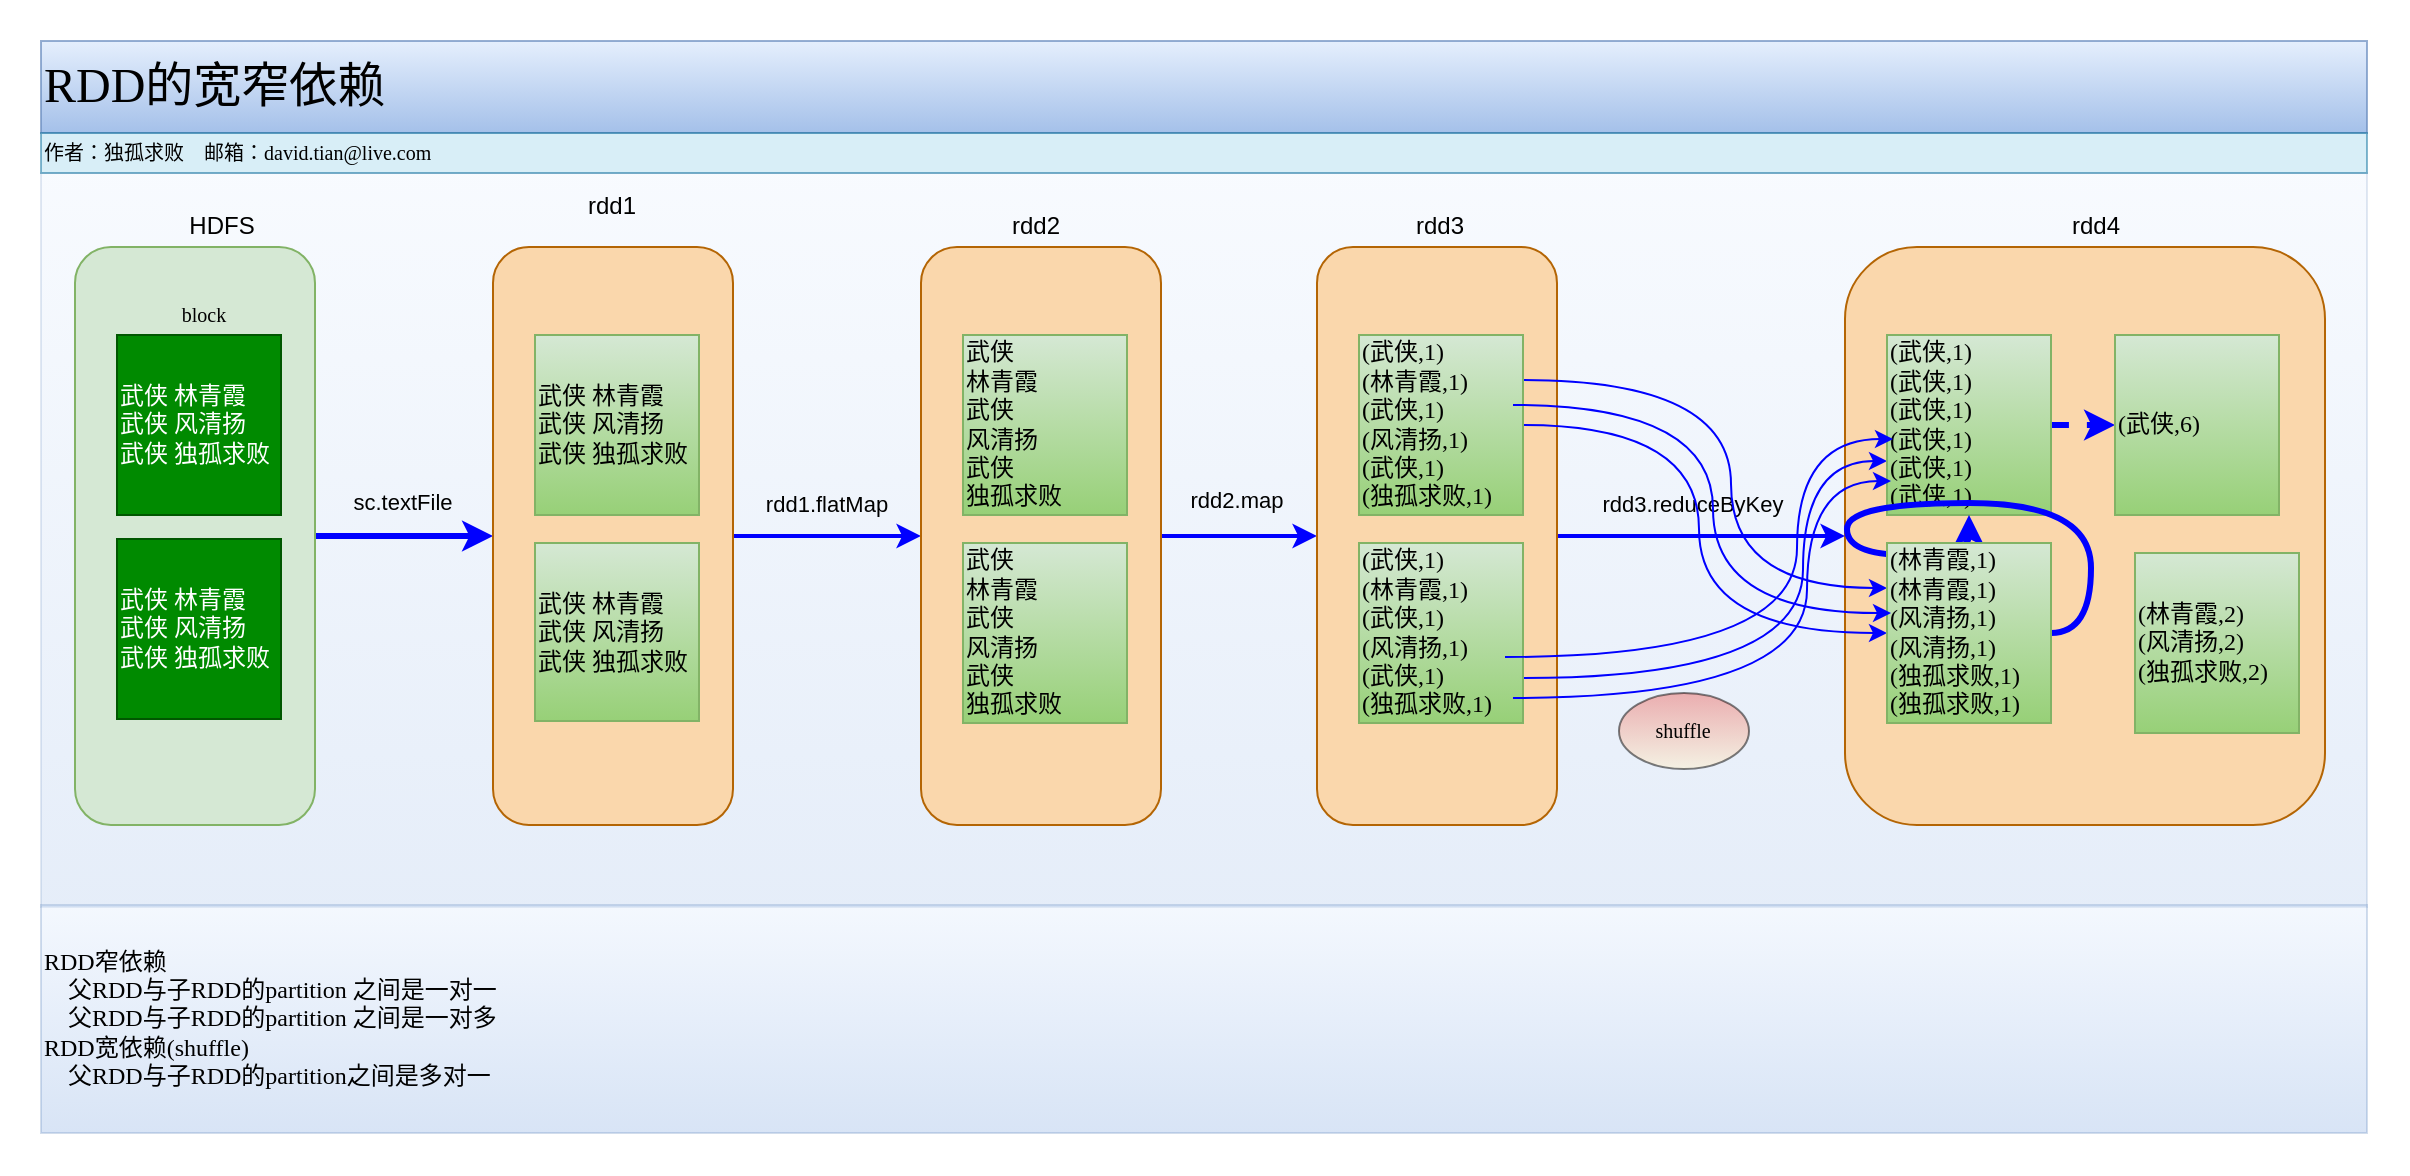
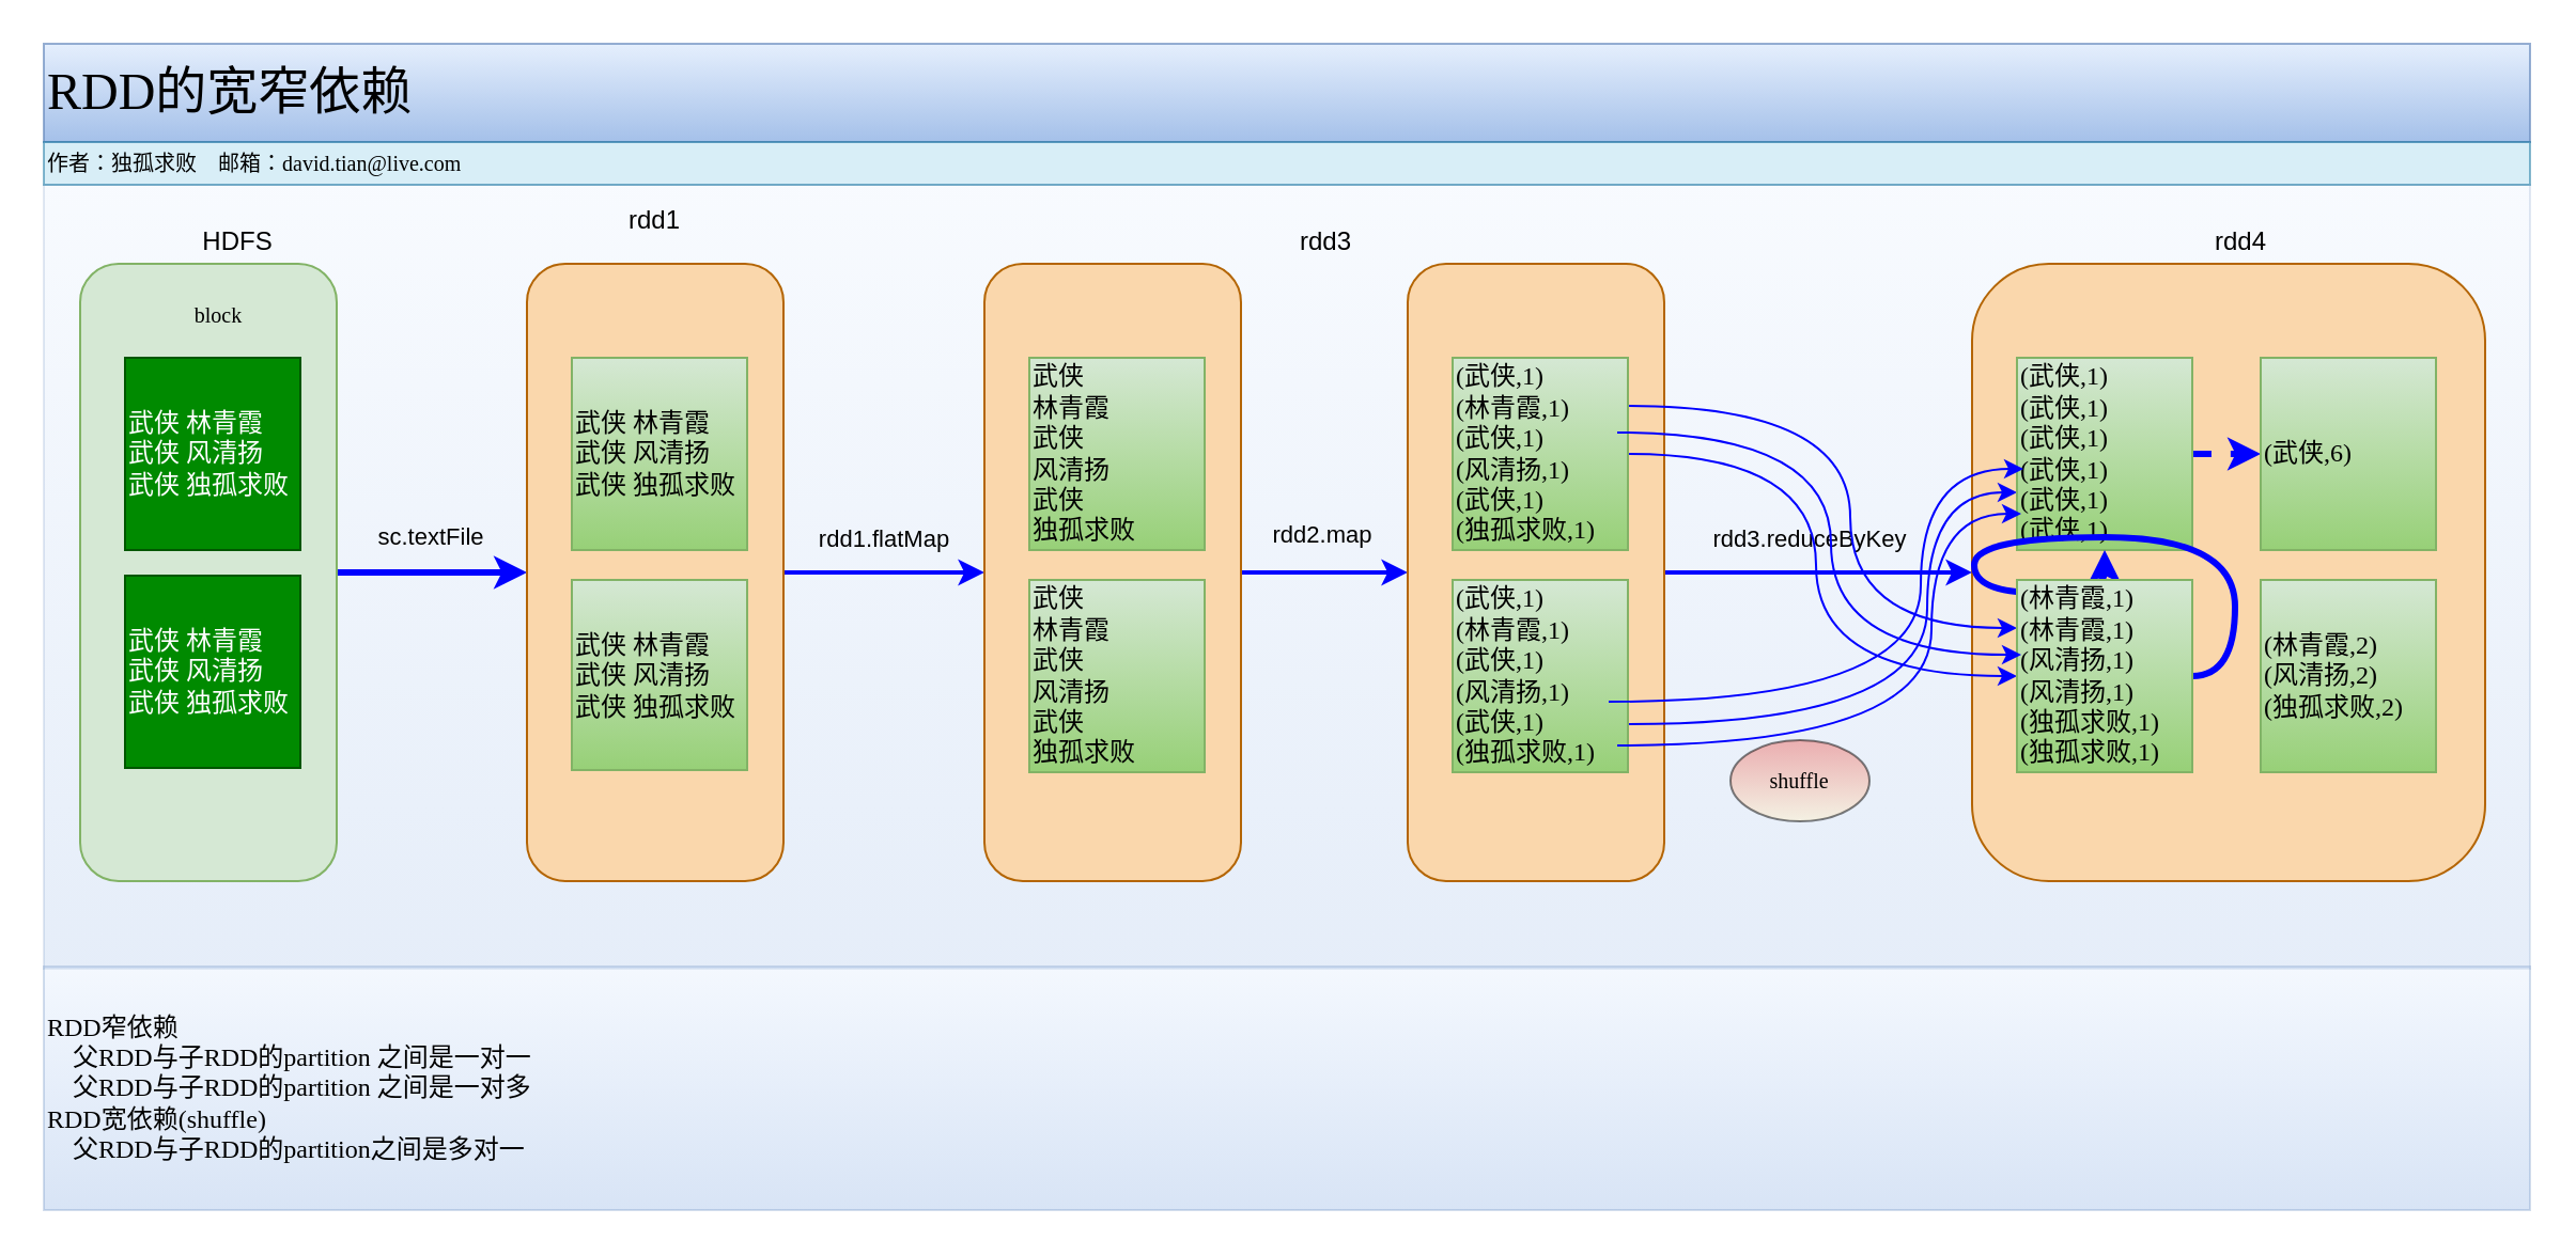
  <mxCell id="0" />
  <mxCell id="1" parent="0" />
  <mxCell id="2" value="" style="rounded=0;whiteSpace=wrap;html=1;fontSize=10;align=left;fillColor=#dae8fc;strokeColor=#6c8ebf;gradientColor=#7ea6e0;opacity=20;" vertex="1" parent="1"><mxGeometry x="20" y="86" width="1163" height="367" as="geometry" /></mxCell>
  <mxCell id="3" value="" style="rounded=1;whiteSpace=wrap;html=1;fillColor=#fad7ac;strokeColor=#b46504;" vertex="1" parent="1"><mxGeometry x="922" y="123" width="240" height="289" as="geometry" /></mxCell>
  <mxCell id="4" value="sc.textFile" style="edgeStyle=orthogonalEdgeStyle;rounded=0;orthogonalLoop=1;jettySize=auto;html=1;exitX=1;exitY=0.5;exitDx=0;exitDy=0;strokeColor=#0000FF;strokeWidth=3;labelBackgroundColor=none;" edge="1" parent="1" source="5" target="9"><mxGeometry x="-0.011" y="18" relative="1" as="geometry"><mxPoint y="1" as="offset" /></mxGeometry></mxCell>
  <mxCell id="5" value="" style="rounded=1;whiteSpace=wrap;html=1;fillColor=#d5e8d4;strokeColor=#82b366;" vertex="1" parent="1"><mxGeometry x="37" y="123" width="120" height="289" as="geometry" /></mxCell>
  <mxCell id="6" value="武侠 林青霞&lt;br&gt;武侠 风清扬&lt;br&gt;武侠 独孤求败" style="rounded=0;whiteSpace=wrap;html=1;align=left;fillColor=#008a00;strokeColor=#005700;fontColor=#ffffff;fontFamily=Comic Sans MS;" vertex="1" parent="1"><mxGeometry x="58" y="167" width="82" height="90" as="geometry" /></mxCell>
  <mxCell id="7" value="武侠 林青霞&lt;br&gt;武侠 风清扬&lt;br&gt;武侠 独孤求败" style="rounded=0;whiteSpace=wrap;html=1;align=left;fillColor=#008a00;strokeColor=#005700;fontColor=#ffffff;fontFamily=Comic Sans MS;" vertex="1" parent="1"><mxGeometry x="58" y="269" width="82" height="90" as="geometry" /></mxCell>
  <mxCell id="8" value="rdd1.flatMap" style="edgeStyle=orthogonalEdgeStyle;rounded=0;orthogonalLoop=1;jettySize=auto;html=1;exitX=1;exitY=0.5;exitDx=0;exitDy=0;strokeColor=#0000FF;strokeWidth=2;labelBackgroundColor=none;" edge="1" parent="1" source="9" target="15"><mxGeometry y="17" relative="1" as="geometry"><mxPoint y="1" as="offset" /></mxGeometry></mxCell>
  <mxCell id="9" value="" style="rounded=1;whiteSpace=wrap;html=1;fillColor=#fad7ac;strokeColor=#b46504;" vertex="1" parent="1"><mxGeometry x="246" y="123" width="120" height="289" as="geometry" /></mxCell>
  <mxCell id="10" value="武侠 林青霞&lt;br&gt;武侠 风清扬&lt;br&gt;武侠 独孤求败" style="rounded=0;whiteSpace=wrap;html=1;align=left;fillColor=#d5e8d4;strokeColor=#82b366;gradientColor=#97d077;fontFamily=Comic Sans MS;" vertex="1" parent="1"><mxGeometry x="267" y="167" width="82" height="90" as="geometry" /></mxCell>
  <mxCell id="11" value="武侠 林青霞&lt;br&gt;武侠 风清扬&lt;br&gt;武侠 独孤求败" style="rounded=0;whiteSpace=wrap;html=1;align=left;fillColor=#d5e8d4;strokeColor=#82b366;gradientColor=#97d077;fontFamily=Comic Sans MS;" vertex="1" parent="1"><mxGeometry x="267" y="271" width="82" height="89" as="geometry" /></mxCell>
  <mxCell id="12" value="HDFS" style="text;html=1;strokeColor=none;fillColor=none;align=center;verticalAlign=middle;whiteSpace=wrap;rounded=0;" vertex="1" parent="1"><mxGeometry x="91" y="103" width="40" height="20" as="geometry" /></mxCell>
  <mxCell id="13" value="rdd1" style="text;html=1;strokeColor=none;fillColor=none;align=center;verticalAlign=middle;whiteSpace=wrap;rounded=0;" vertex="1" parent="1"><mxGeometry x="286" y="93" width="40" height="20" as="geometry" /></mxCell>
  <mxCell id="14" value="rdd2.map" style="edgeStyle=orthogonalEdgeStyle;rounded=0;orthogonalLoop=1;jettySize=auto;html=1;entryX=0;entryY=0.5;entryDx=0;entryDy=0;strokeColor=#0000FF;strokeWidth=2;labelBackgroundColor=none;" edge="1" parent="1" source="15" target="20"><mxGeometry x="-0.026" y="19" relative="1" as="geometry"><mxPoint y="1" as="offset" /></mxGeometry></mxCell>
  <mxCell id="15" value="" style="rounded=1;whiteSpace=wrap;html=1;fillColor=#fad7ac;strokeColor=#b46504;" vertex="1" parent="1"><mxGeometry x="460" y="123" width="120" height="289" as="geometry" /></mxCell>
  <mxCell id="16" value="武侠&lt;br&gt;林青霞&lt;br&gt;武侠&lt;br&gt;风清扬&lt;br&gt;武侠&lt;br&gt;独孤求败" style="rounded=0;whiteSpace=wrap;html=1;align=left;gradientColor=#97d077;fillColor=#d5e8d4;strokeColor=#82b366;fontFamily=Comic Sans MS;" vertex="1" parent="1"><mxGeometry x="481" y="167" width="82" height="90" as="geometry" /></mxCell>
  <mxCell id="17" value="武侠&lt;br&gt;林青霞&lt;br&gt;武侠&lt;br&gt;风清扬&lt;br&gt;武侠&lt;br&gt;独孤求败" style="rounded=0;whiteSpace=wrap;html=1;align=left;gradientColor=#97d077;fillColor=#d5e8d4;strokeColor=#82b366;fontFamily=Comic Sans MS;" vertex="1" parent="1"><mxGeometry x="481" y="271" width="82" height="90" as="geometry" /></mxCell>
- <mxCell id="18" value="rdd2" style="text;html=1;strokeColor=none;fillColor=none;align=center;verticalAlign=middle;whiteSpace=wrap;rounded=0;" vertex="1" parent="1"><mxGeometry x="498" y="103" width="40" height="20" as="geometry" /></mxCell>
  <mxCell id="19" value="rdd3.reduceByKey" style="edgeStyle=orthogonalEdgeStyle;rounded=0;orthogonalLoop=1;jettySize=auto;html=1;exitX=1;exitY=0.5;exitDx=0;exitDy=0;entryX=0;entryY=0.5;entryDx=0;entryDy=0;curved=1;strokeColor=#0000FF;strokeWidth=2;labelBackgroundColor=none;" edge="1" parent="1" source="20" target="3"><mxGeometry x="-0.056" y="17" relative="1" as="geometry"><mxPoint y="1" as="offset" /></mxGeometry></mxCell>
  <mxCell id="20" value="" style="rounded=1;whiteSpace=wrap;html=1;fillColor=#fad7ac;strokeColor=#b46504;" vertex="1" parent="1"><mxGeometry x="658" y="123" width="120" height="289" as="geometry" /></mxCell>
  <mxCell id="21" style="edgeStyle=orthogonalEdgeStyle;curved=1;rounded=0;orthogonalLoop=1;jettySize=auto;html=1;exitX=1;exitY=0.25;exitDx=0;exitDy=0;entryX=0;entryY=0.25;entryDx=0;entryDy=0;strokeColor=#0000FF;strokeWidth=1;" edge="1" parent="1" source="23" target="30"><mxGeometry relative="1" as="geometry"><Array as="points"><mxPoint x="865" y="190" /><mxPoint x="865" y="294" /></Array></mxGeometry></mxCell>
  <mxCell id="22" style="edgeStyle=orthogonalEdgeStyle;curved=1;rounded=0;orthogonalLoop=1;jettySize=auto;html=1;exitX=1;exitY=0.5;exitDx=0;exitDy=0;entryX=0;entryY=0.5;entryDx=0;entryDy=0;strokeColor=#0000FF;strokeWidth=1;" edge="1" parent="1" source="23" target="30"><mxGeometry relative="1" as="geometry"><Array as="points"><mxPoint x="849" y="212" /><mxPoint x="849" y="316" /></Array></mxGeometry></mxCell>
  <mxCell id="23" value="(武侠,1)&lt;br&gt;(林青霞,1)&lt;br&gt;(武侠,1)&lt;br&gt;(风清扬,1)&lt;br&gt;(武侠,1)&lt;br&gt;(独孤求败,1)" style="rounded=0;whiteSpace=wrap;html=1;align=left;gradientColor=#97d077;fillColor=#d5e8d4;strokeColor=#82b366;fontFamily=Comic Sans MS;" vertex="1" parent="1"><mxGeometry x="679" y="167" width="82" height="90" as="geometry" /></mxCell>
  <mxCell id="24" style="edgeStyle=orthogonalEdgeStyle;curved=1;rounded=0;orthogonalLoop=1;jettySize=auto;html=1;exitX=1;exitY=0.75;exitDx=0;exitDy=0;strokeColor=#0000FF;strokeWidth=1;" edge="1" parent="1" source="25"><mxGeometry relative="1" as="geometry"><mxPoint x="943" y="230" as="targetPoint" /><Array as="points"><mxPoint x="901" y="339" /><mxPoint x="901" y="230" /></Array></mxGeometry></mxCell>
  <mxCell id="25" value="(武侠,1)&lt;br&gt;(林青霞,1)&lt;br&gt;(武侠,1)&lt;br&gt;(风清扬,1)&lt;br&gt;(武侠,1)&lt;br&gt;(独孤求败,1)" style="rounded=0;whiteSpace=wrap;html=1;align=left;gradientColor=#97d077;fillColor=#d5e8d4;strokeColor=#82b366;fontFamily=Comic Sans MS;" vertex="1" parent="1"><mxGeometry x="679" y="271" width="82" height="90" as="geometry" /></mxCell>
- <mxCell id="26" value="rdd3" style="text;html=1;strokeColor=none;fillColor=none;align=center;verticalAlign=middle;whiteSpace=wrap;rounded=0;" vertex="1" parent="1"><mxGeometry x="700" y="103" width="40" height="20" as="geometry" /></mxCell>
+ <mxCell id="26" value="rdd3" style="text;html=1;strokeColor=none;fillColor=none;align=center;verticalAlign=middle;whiteSpace=wrap;rounded=0;" vertex="1" parent="1"><mxGeometry x="600" y="103" width="40" height="20" as="geometry" /></mxCell>
  <mxCell id="27" style="edgeStyle=orthogonalEdgeStyle;curved=1;rounded=0;orthogonalLoop=1;jettySize=auto;html=1;exitX=1;exitY=0.5;exitDx=0;exitDy=0;entryX=0;entryY=0.5;entryDx=0;entryDy=0;strokeWidth=3;strokeColor=#0000FF;dashed=1;" edge="1" parent="1" source="28" target="32"><mxGeometry relative="1" as="geometry" /></mxCell>
  <mxCell id="28" value="(武侠,1)&lt;br&gt;(武侠,1)&lt;br&gt;(武侠,1)&lt;br&gt;(武侠,1)&lt;br&gt;(武侠,1)&lt;br&gt;(武侠,1)" style="rounded=0;whiteSpace=wrap;html=1;align=left;gradientColor=#97d077;fillColor=#d5e8d4;strokeColor=#82b366;fontFamily=Comic Sans MS;" vertex="1" parent="1"><mxGeometry x="943" y="167" width="82" height="90" as="geometry" /></mxCell>
  <mxCell id="29" style="edgeStyle=orthogonalEdgeStyle;curved=1;rounded=0;orthogonalLoop=1;jettySize=auto;html=1;exitX=1;exitY=0.5;exitDx=0;exitDy=0;strokeWidth=3;strokeColor=#0000FF;" edge="1" parent="1" source="30" target="28"><mxGeometry relative="1" as="geometry" /></mxCell>
  <mxCell id="30" value="(林青霞,1)&lt;br&gt;(林青霞,1)&lt;br&gt;(风清扬,1)&lt;br&gt;(风清扬,1)&lt;br&gt;(独孤求败,1)&lt;br&gt;(独孤求败,1)" style="rounded=0;whiteSpace=wrap;html=1;align=left;gradientColor=#97d077;fillColor=#d5e8d4;strokeColor=#82b366;fontFamily=Comic Sans MS;" vertex="1" parent="1"><mxGeometry x="943" y="271" width="82" height="90" as="geometry" /></mxCell>
  <mxCell id="31" value="rdd4" style="text;html=1;strokeColor=none;fillColor=none;align=center;verticalAlign=middle;whiteSpace=wrap;rounded=0;" vertex="1" parent="1"><mxGeometry x="1028" y="103" width="40" height="20" as="geometry" /></mxCell>
  <mxCell id="32" value="(武侠,6)" style="rounded=0;whiteSpace=wrap;html=1;align=left;gradientColor=#97d077;fillColor=#d5e8d4;strokeColor=#82b366;fontFamily=Comic Sans MS;" vertex="1" parent="1"><mxGeometry x="1057" y="167" width="82" height="90" as="geometry" /></mxCell>
- <mxCell id="33" value="(林青霞,2)&lt;br&gt;(风清扬,2)&lt;br&gt;(独孤求败,2)" style="rounded=0;whiteSpace=wrap;html=1;align=left;gradientColor=#97d077;fillColor=#d5e8d4;strokeColor=#82b366;fontFamily=Comic Sans MS;" vertex="1" parent="1"><mxGeometry x="1067" y="276" width="82" height="90" as="geometry" /></mxCell>
+ <mxCell id="33" value="(林青霞,2)&lt;br&gt;(风清扬,2)&lt;br&gt;(独孤求败,2)" style="rounded=0;whiteSpace=wrap;html=1;align=left;gradientColor=#97d077;fillColor=#d5e8d4;strokeColor=#82b366;fontFamily=Comic Sans MS;" vertex="1" parent="1"><mxGeometry x="1057" y="271" width="82" height="90" as="geometry" /></mxCell>
  <mxCell id="34" value="RDD窄依赖&lt;br&gt;&amp;nbsp; &amp;nbsp; 父RDD与子RDD的partition 之间是一对一&lt;br&gt;&amp;nbsp; &amp;nbsp;&amp;nbsp;父RDD与子RDD的partition 之间是一对多&lt;br&gt;RDD宽依赖(shuffle)&lt;br&gt;&amp;nbsp; &amp;nbsp; 父RDD与子RDD的partition之间是多对一" style="text;html=1;strokeColor=#6c8ebf;fillColor=#dae8fc;align=left;verticalAlign=middle;whiteSpace=wrap;rounded=0;gradientColor=#7ea6e0;opacity=30;fontFamily=Comic Sans MS;" vertex="1" parent="1"><mxGeometry x="20" y="452" width="1163" height="114" as="geometry" /></mxCell>
  <mxCell id="35" style="edgeStyle=orthogonalEdgeStyle;curved=1;rounded=0;orthogonalLoop=1;jettySize=auto;html=1;strokeColor=#0000FF;strokeWidth=1;" edge="1" parent="1"><mxGeometry relative="1" as="geometry"><mxPoint x="946" y="219" as="targetPoint" /><mxPoint x="752" y="328" as="sourcePoint" /><Array as="points"><mxPoint x="898" y="328" /><mxPoint x="898" y="219" /></Array></mxGeometry></mxCell>
  <mxCell id="36" style="edgeStyle=orthogonalEdgeStyle;curved=1;rounded=0;orthogonalLoop=1;jettySize=auto;html=1;exitX=1;exitY=0.75;exitDx=0;exitDy=0;strokeColor=#0000FF;strokeWidth=1;" edge="1" parent="1"><mxGeometry relative="1" as="geometry"><mxPoint x="945" y="240" as="targetPoint" /><mxPoint x="756" y="348.5" as="sourcePoint" /><Array as="points"><mxPoint x="903" y="349" /><mxPoint x="903" y="240" /></Array></mxGeometry></mxCell>
  <mxCell id="37" style="edgeStyle=orthogonalEdgeStyle;curved=1;rounded=0;orthogonalLoop=1;jettySize=auto;html=1;exitX=1;exitY=0.5;exitDx=0;exitDy=0;entryX=0;entryY=0.5;entryDx=0;entryDy=0;strokeColor=#0000FF;strokeWidth=1;" edge="1" parent="1"><mxGeometry relative="1" as="geometry"><mxPoint x="756" y="202" as="sourcePoint" /><mxPoint x="945" y="306" as="targetPoint" /><Array as="points"><mxPoint x="856" y="202" /><mxPoint x="856" y="306" /></Array></mxGeometry></mxCell>
  <mxCell id="38" value="RDD的宽窄依赖" style="text;html=1;strokeColor=#6c8ebf;fillColor=#dae8fc;align=left;verticalAlign=middle;whiteSpace=wrap;rounded=0;fontSize=24;fontFamily=Comic Sans MS;gradientColor=#7ea6e0;opacity=70;" vertex="1" parent="1"><mxGeometry x="20" y="20" width="1163" height="46" as="geometry" /></mxCell>
  <mxCell id="39" value="作者：独孤求败 &amp;nbsp; &amp;nbsp;邮箱：david.tian@live.com" style="text;html=1;strokeColor=#10739e;fillColor=#b1ddf0;align=left;verticalAlign=middle;whiteSpace=wrap;rounded=0;fontSize=10;glass=0;comic=0;shadow=0;fontFamily=Comic Sans MS;opacity=50;" vertex="1" parent="1"><mxGeometry x="20" y="66" width="1163" height="20" as="geometry" /></mxCell>
  <mxCell id="40" value="shuffle" style="ellipse;whiteSpace=wrap;html=1;shadow=0;glass=0;comic=0;fillColor=#EA6B66;gradientColor=#FFF2CC;fontFamily=Comic Sans MS;fontSize=10;fontColor=#000000;opacity=50;align=center;" vertex="1" parent="1"><mxGeometry x="809" y="346" width="65" height="38" as="geometry" /></mxCell>
- <mxCell id="41" value="block" style="text;html=1;strokeColor=none;fillColor=none;align=center;verticalAlign=middle;whiteSpace=wrap;rounded=0;shadow=0;glass=0;comic=0;fontFamily=Comic Sans MS;fontSize=10;fontColor=#000000;opacity=50;" vertex="1" parent="1"><mxGeometry x="82" y="147" width="40" height="20" as="geometry" /></mxCell>
+ <mxCell id="41" value="block" style="text;html=1;strokeColor=none;fillColor=none;align=center;verticalAlign=middle;whiteSpace=wrap;rounded=0;shadow=0;glass=0;comic=0;fontFamily=Comic Sans MS;fontSize=10;fontColor=#000000;opacity=50;" vertex="1" parent="1"><mxGeometry x="82" y="137" width="40" height="20" as="geometry" /></mxCell>
